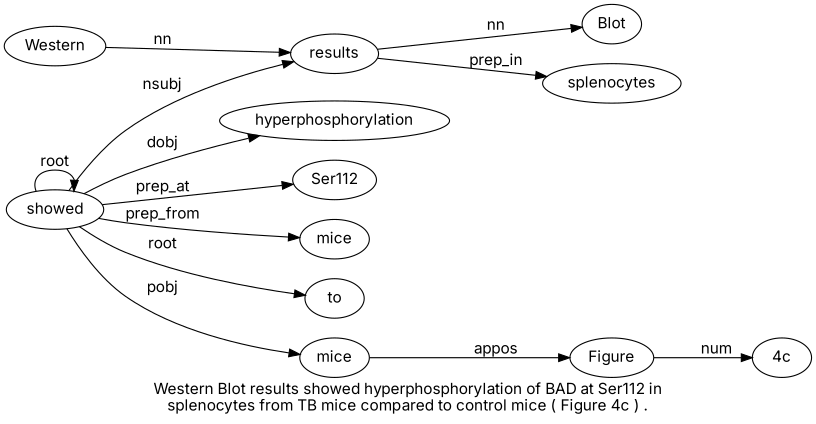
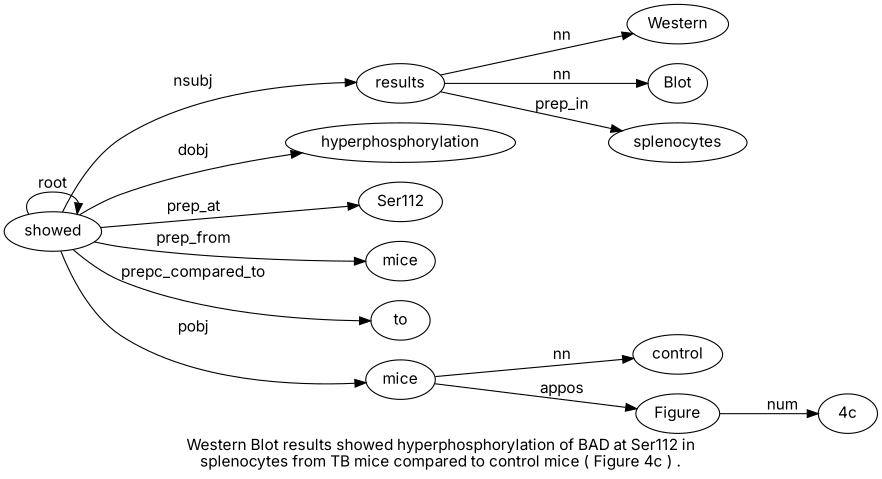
  digraph {
    fontname=Inter
    label="Western Blot results showed hyperphosphorylation of BAD at Ser112 in\nsplenocytes from TB mice compared to control mice ( Figure 4c ) ."
    rankdir=LR
    node [fillcolor=white fontname=Inter style=filled]
    edge [fontname=Inter]
    n1 [label=results]
    n2 [label=Western]
    n3 [label=Blot]
    n4 [label=splenocytes]
    n5 [label=showed]
    n6 [label=hyperphosphorylation]
    n7 [label=Ser112]
    n8 [label=mice]
    n9 [label=to]
    n10 [label=mice]
+   n11 [label=control]
    n12 [label=Figure]
    n13 [label="4c"]
-   n2 -> n1 [label=nn]
+   n1 -> n2 [label=nn]
    n1 -> n3 [label=nn]
    n1 -> n4 [label=prep_in]
    n5 -> n1 [label=nsubj]
    n5 -> n5 [label=root]
    n5 -> n6 [label=dobj]
    n5 -> n7 [label=prep_at]
    n5 -> n8 [label=prep_from]
-   n5 -> n9 [label=root]
+   n5 -> n9 [label=prepc_compared_to]
    n5 -> n10 [label=pobj]
+   n10 -> n11 [label=nn]
    n10 -> n12 [label=appos]
    n12 -> n13 [label=num]
  }
